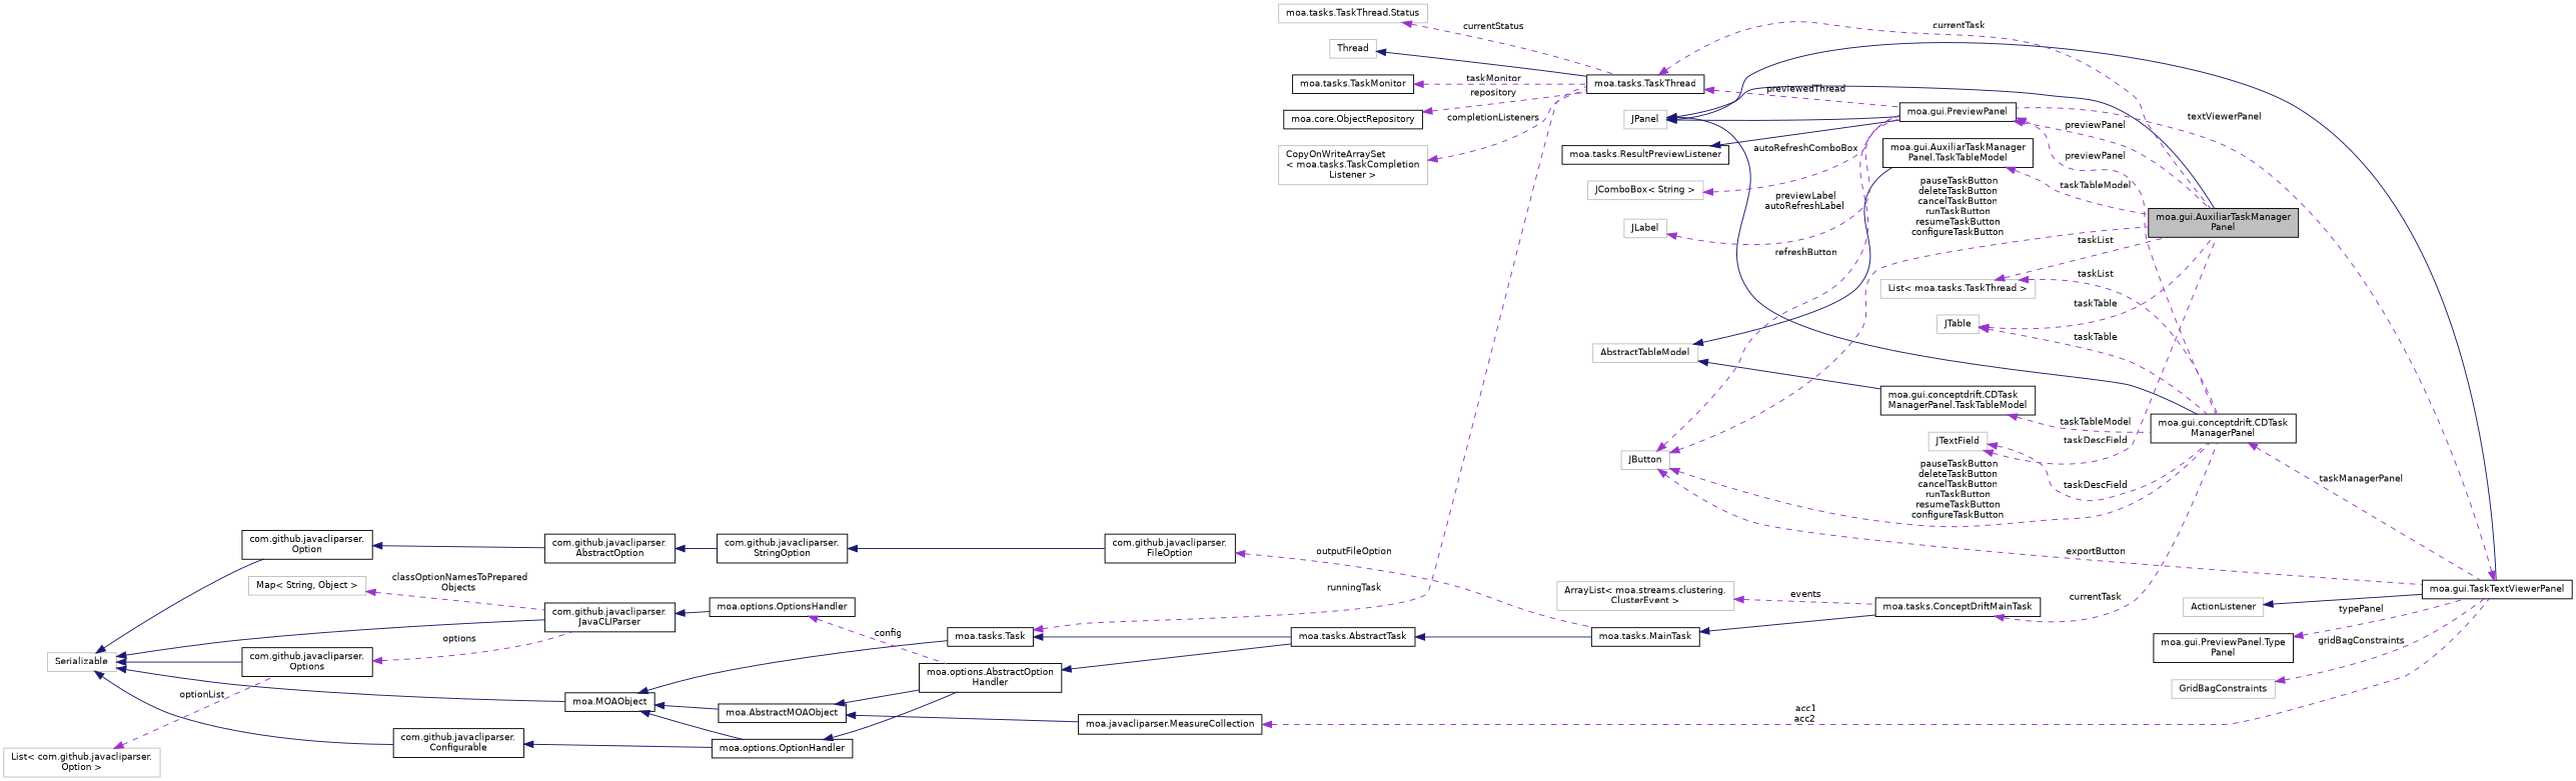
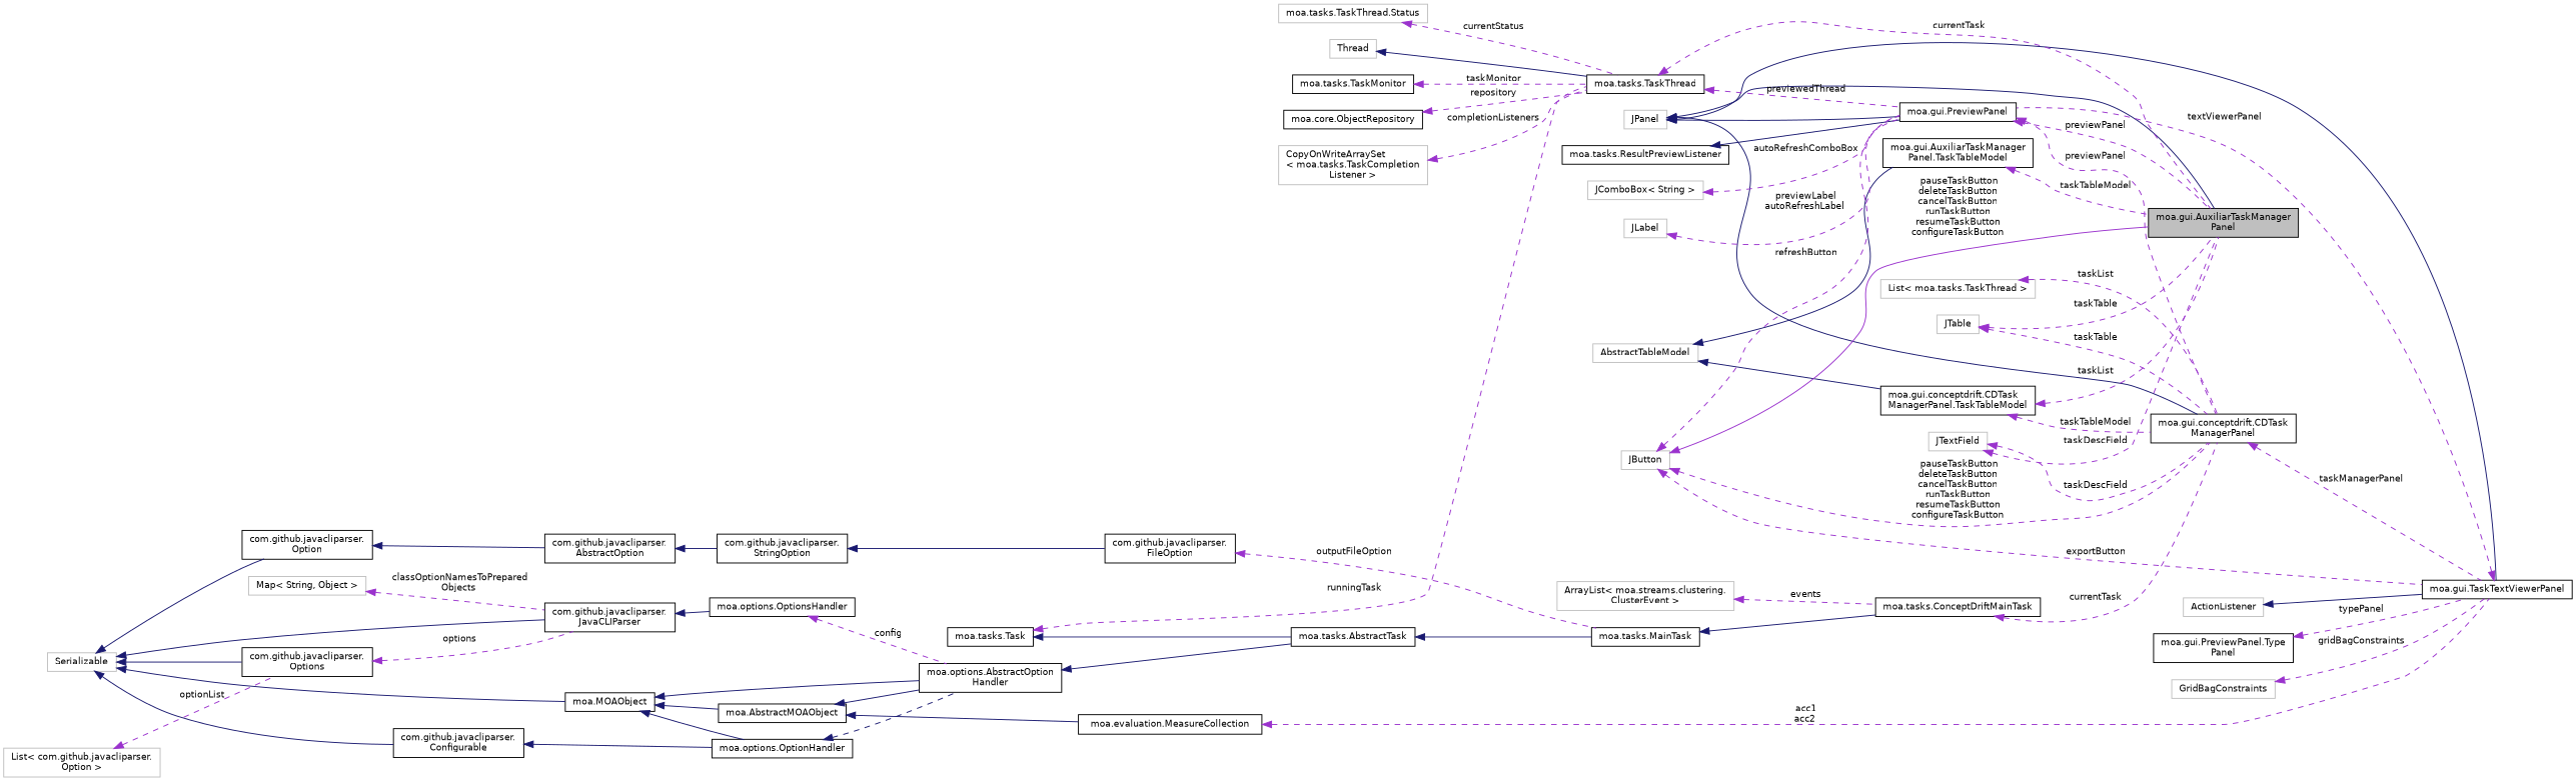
  digraph {
    rankdir=LR
    node [color=black fillcolor=white fontname=Helvetica fontsize=10 shape=record style=filled]
    edge [color=darkorchid3 dir=back fontname=Helvetica fontsize=10 labelfontname=Helvetica labelfontsize=10 style=dashed]
    n1 [fillcolor=grey75 fontcolor=black height=0.2 label="moa.gui.AuxiliarTaskManager\lPanel" width=0.4]
    n2 [color=grey75 height=0.2 label=JPanel width=0.4]
    n3 [height=0.2 label="moa.gui.PreviewPanel" width=0.4]
    n4 [height=0.2 label="moa.gui.TaskTextViewerPanel" width=0.4]
    n5 [height=0.2 label="moa.gui.conceptdrift.CDTask\lManagerPanel" width=0.4]
    n6 [height=0.2 label="moa.gui.AuxiliarTaskManager\lPanel.TaskTableModel" width=0.4]
    n7 [color=grey75 height=0.2 label=AbstractTableModel width=0.4]
    n8 [height=0.2 label="moa.gui.conceptdrift.CDTask\lManagerPanel.TaskTableModel" width=0.4]
    n9 [color=grey75 height=0.2 label=JButton width=0.4]
    n10 [height=0.2 label="moa.tasks.ResultPreviewListener" width=0.4]
    n11 [color=grey75 height=0.2 label=ActionListener width=0.4]
    n12 [height=0.2 label="moa.gui.PreviewPanel.Type\lPanel" width=0.4]
    n13 [color=grey75 height=0.2 label=GridBagConstraints width=0.4]
    n14 [height=0.2 label="moa.tasks.ConceptDriftMainTask" width=0.4]
    n15 [height=0.2 label="moa.tasks.MainTask" width=0.4]
    n16 [height=0.2 label="moa.tasks.AbstractTask" width=0.4]
    n17 [height=0.2 label="moa.options.AbstractOption\lHandler" width=0.4]
    n18 [height=0.2 label="moa.AbstractMOAObject" width=0.4]
-   n19 [height=0.2 label="moa.javacliparser.MeasureCollection" width=0.4]
+   n19 [height=0.2 label="moa.evaluation.MeasureCollection" width=0.4]
    n20 [height=0.2 label="moa.MOAObject" width=0.4]
    n21 [height=0.2 label="moa.options.OptionHandler" width=0.4]
    n22 [height=0.2 label="moa.tasks.Task" width=0.4]
    n23 [height=0.2 label="moa.tasks.TaskThread" width=0.4]
    n24 [color=grey75 height=0.2 label=Serializable width=0.4]
    n25 [height=0.2 label="com.github.javacliparser.\lConfigurable" width=0.4]
    n26 [height=0.2 label="com.github.javacliparser.\lJavaCLIParser" width=0.4]
    n27 [height=0.2 label="com.github.javacliparser.\lOptions" width=0.4]
    n28 [height=0.2 label="com.github.javacliparser.\lOption" width=0.4]
    n29 [height=0.2 label="moa.options.OptionsHandler" width=0.4]
    n30 [height=0.2 label="com.github.javacliparser.\lAbstractOption" width=0.4]
    n31 [color=grey75 height=0.2 label="List\< com.github.javacliparser.\lOption \>" width=0.4]
    n32 [color=grey75 height=0.2 label="Map\< String, Object \>" width=0.4]
    n33 [height=0.2 label="com.github.javacliparser.\lFileOption" width=0.4]
    n34 [height=0.2 label="com.github.javacliparser.\lStringOption" width=0.4]
    n35 [color=grey75 height=0.2 label="ArrayList\< moa.streams.clustering.\lClusterEvent \>" width=0.4]
    n36 [color=grey75 height=0.2 label=JTextField width=0.4]
    n37 [color=grey75 height=0.2 label=JTable width=0.4]
    n38 [color=grey75 height=0.2 label="List\< moa.tasks.TaskThread \>" width=0.4]
    n39 [color=grey75 height=0.2 label="JComboBox\< String \>" width=0.4]
    n40 [color=grey75 height=0.2 label=Thread width=0.4]
    n41 [height=0.2 label="moa.tasks.TaskMonitor" width=0.4]
    n42 [height=0.2 label="moa.core.ObjectRepository" width=0.4]
    n43 [color=grey75 height=0.2 label="CopyOnWriteArraySet\l\< moa.tasks.TaskCompletion\lListener \>" width=0.4]
    n44 [color=grey75 height=0.2 label="moa.tasks.TaskThread.Status" width=0.4]
    n45 [color=grey75 height=0.2 label=JLabel width=0.4]
    n2 -> n1 [color=midnightblue style=solid]
    n2 -> n3 [color=midnightblue style=solid]
    n2 -> n4 [color=midnightblue style=solid]
    n2 -> n5 [color=midnightblue style=solid]
    n3 -> n1 [label=" previewPanel"]
    n3 -> n5 [label=" previewPanel"]
    n4 -> n3 [label=" textViewerPanel"]
    n5 -> n4 [label=" taskManagerPanel"]
    n6 -> n1 [label=" taskTableModel"]
    n7 -> n6 [color=midnightblue style=solid]
    n7 -> n8 [color=midnightblue style=solid]
    n8 -> n5 [label=" taskTableModel"]
-   n9 -> n1 [label=" pauseTaskButton\ndeleteTaskButton\ncancelTaskButton\nrunTaskButton\nresumeTaskButton\nconfigureTaskButton"]
+   n9 -> n1 [label=" pauseTaskButton\ndeleteTaskButton\ncancelTaskButton\nrunTaskButton\nresumeTaskButton\nconfigureTaskButton" style=solid]
    n9 -> n3 [label=" refreshButton"]
    n9 -> n4 [label=" exportButton"]
    n9 -> n5 [label=" pauseTaskButton\ndeleteTaskButton\ncancelTaskButton\nrunTaskButton\nresumeTaskButton\nconfigureTaskButton"]
    n10 -> n3 [color=midnightblue style=solid]
    n11 -> n4 [color=midnightblue style=solid]
    n12 -> n4 [label=" typePanel"]
    n13 -> n4 [label=" gridBagConstraints"]
    n14 -> n5 [label=" currentTask"]
    n15 -> n14 [color=midnightblue style=solid]
    n16 -> n15 [color=midnightblue style=solid]
    n17 -> n16 [color=midnightblue style=solid]
    n18 -> n17 [color=midnightblue style=solid]
    n18 -> n19 [color=midnightblue style=solid]
    n19 -> n4 [label=" acc1\nacc2"]
    n20 -> n18 [color=midnightblue style=solid]
    n20 -> n21 [color=midnightblue style=solid]
-   n20 -> n22 [color=midnightblue style=solid]
-   n21 -> n17 [color=midnightblue style=solid]
+   n20 -> n17 [color=midnightblue style=solid]
+   n21 -> n17 [color=midnightblue]
    n22 -> n16 [color=midnightblue style=solid]
    n22 -> n23 [label=" runningTask"]
    n23 -> n1 [label=" currentTask"]
    n23 -> n3 [label=" previewedThread"]
    n24 -> n20 [color=midnightblue style=solid]
    n24 -> n25 [color=midnightblue style=solid]
    n24 -> n26 [color=midnightblue style=solid]
    n24 -> n27 [color=midnightblue style=solid]
    n24 -> n28 [color=midnightblue style=solid]
    n25 -> n21 [color=midnightblue style=solid]
    n26 -> n29 [color=midnightblue style=solid]
    n27 -> n26 [label=" options"]
    n28 -> n30 [color=midnightblue style=solid]
    n29 -> n17 [label=" config"]
    n30 -> n34 [color=midnightblue style=solid]
    n31 -> n27 [label=" optionList"]
    n32 -> n26 [label=" classOptionNamesToPrepared\lObjects"]
    n33 -> n15 [label=" outputFileOption"]
    n34 -> n33 [color=midnightblue style=solid]
    n35 -> n14 [label=" events"]
    n36 -> n1 [label=" taskDescField"]
    n36 -> n5 [label=" taskDescField"]
    n37 -> n1 [label=" taskTable"]
    n37 -> n5 [label=" taskTable"]
-   n38 -> n1 [label=" taskList"]
+   n8 -> n1 [label=" taskList"]
    n38 -> n5 [label=" taskList"]
    n39 -> n3 [label=" autoRefreshComboBox"]
    n40 -> n23 [color=midnightblue style=solid]
    n41 -> n23 [label=" taskMonitor"]
    n42 -> n23 [label=" repository"]
    n43 -> n23 [label=" completionListeners"]
    n44 -> n23 [label=" currentStatus"]
    n45 -> n3 [label=" previewLabel\nautoRefreshLabel"]
  }
